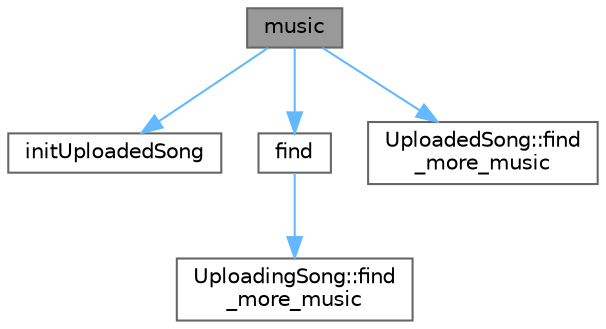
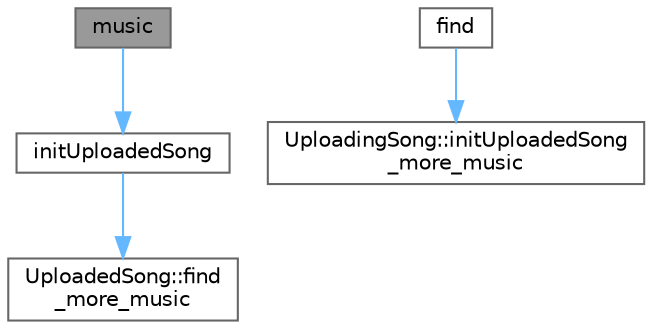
  digraph {
    rankdir=TB
    node [color=grey40 fillcolor=white fontname=Helvetica fontsize=10 shape=box style=filled]
    edge [color=steelblue1 fontname=Helvetica fontsize=10 labelfontname=Helvetica labelfontsize=10 style=solid]
    n1 [color=gray40 fillcolor=grey60 fontcolor=black height=0.2 label=music width=0.4]
    n2 [height=0.2 label=initUploadedSong width=0.4]
    n3 [height=0.2 label=find width=0.4]
    n4 [height=0.2 label="UploadedSong::find\l_more_music" width=0.4]
-   n5 [height=0.2 label="UploadingSong::find\l_more_music" width=0.4]
+   n5 [height=0.2 label="UploadingSong::initUploadedSong\l_more_music" width=0.4]
    n1 -> n2
-   n1 -> n3
-   n1 -> n4
+   n2 -> n4
    n3 -> n5
  }
